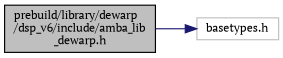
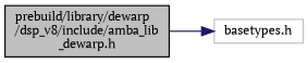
  digraph {
    rankdir=LR
    fontname="PT Serif"
    node [fontname="PT Serif" fontsize=10 shape=record]
-   n1 [color=black fillcolor=grey75 fontcolor=black height=0.2 label="prebuild/library/dewarp\l/dsp_v6/include/amba_lib\l_dewarp.h" style=filled width=0.4]
+   n1 [color=black fillcolor=grey75 fontcolor=black height=0.2 label="prebuild/library/dewarp\l/dsp_v8/include/amba_lib\l_dewarp.h" style=filled width=0.4]
    n2 [color=grey75 height=0.2 label="basetypes.h" width=0.4]
    n1 -> n2 [color=midnightblue fontname="PT Serif" fontsize=10 labelfontname=Helvetica labelfontsize=10 style=solid]
  }
